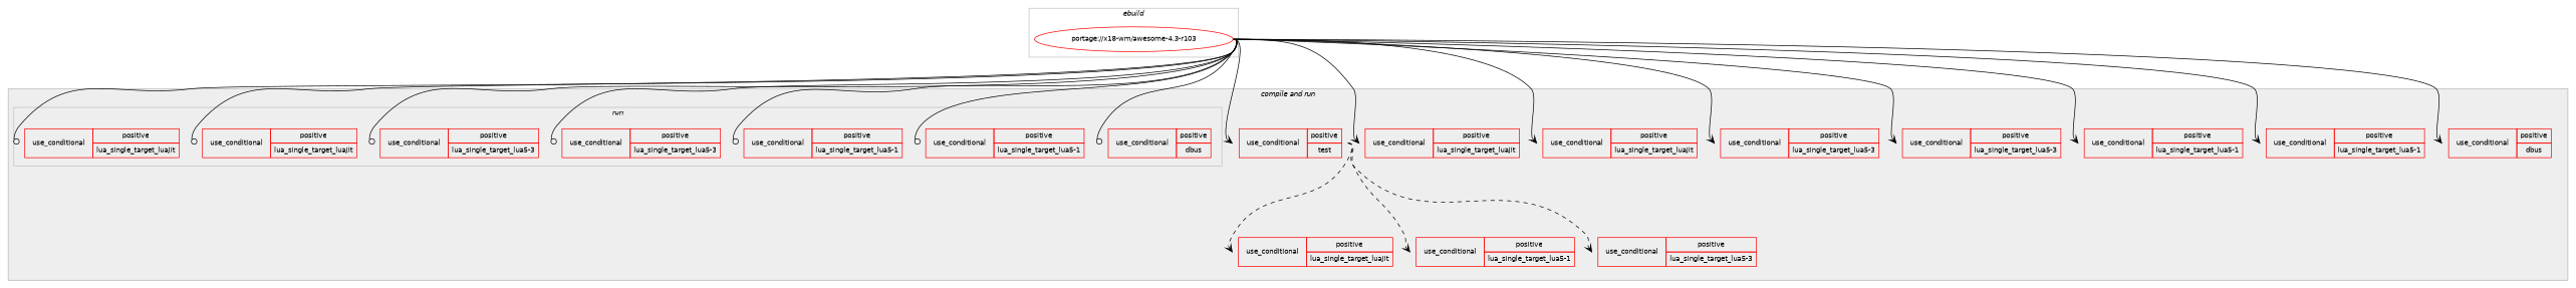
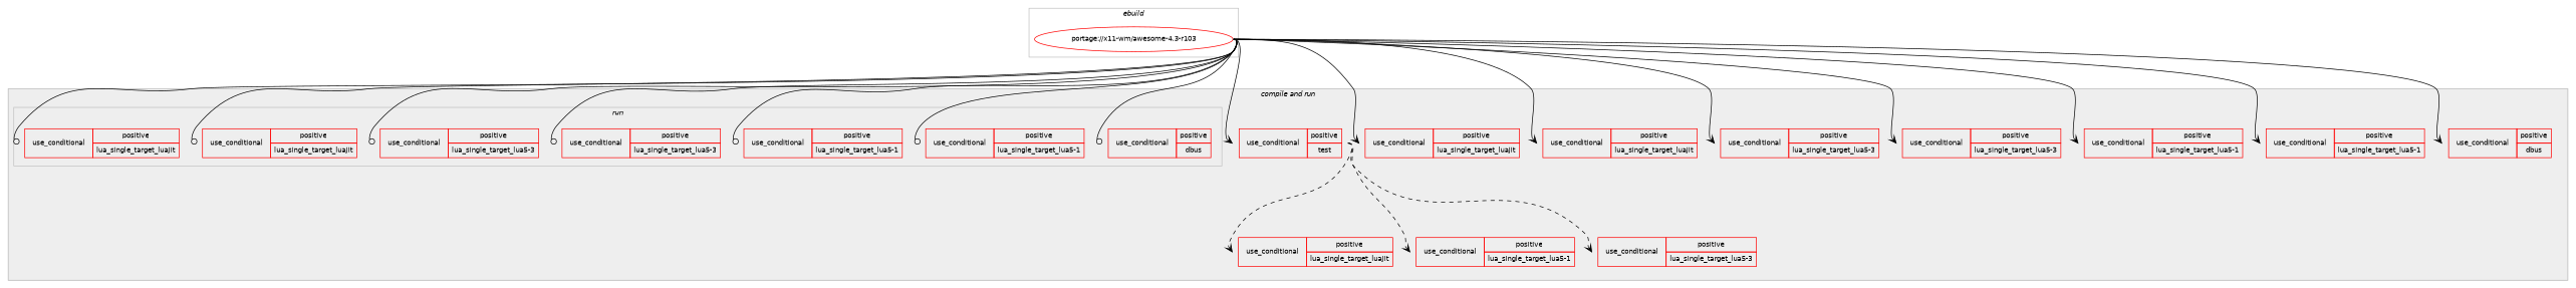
  digraph {
    compound=true
    concentrate=true
    fontname=Helvetica
    fontsize=10
    newrank=true
    rankdir=TB
    ranksep=1.5
    node [color=red fontname=Helvetica fontsize=10 shape=none]
    edge [arrowhead=vee headport=w style=solid tailport=e weight=20]
-   n1 [label="portage://x18-wm/awesome-4.3-r103" width=4 shape=""]
+   n1 [label="portage://x11-wm/awesome-4.3-r103" width=4 shape=""]
    n2 [label=<<TABLE BORDER="0" CELLBORDER="1" CELLSPACING="0" CELLPADDING="4"><TR><TD ROWSPAN="3" CELLPADDING="10">use_conditional</TD></TR><TR><TD>positive</TD></TR><TR><TD>dbus</TD></TR></TABLE>>]
    n3 [label=<<TABLE BORDER="0" CELLBORDER="1" CELLSPACING="0" CELLPADDING="4"><TR><TD ROWSPAN="3" CELLPADDING="10">use_conditional</TD></TR><TR><TD>positive</TD></TR><TR><TD>lua_single_target_lua5-1</TD></TR></TABLE>>]
    n4 [label=<<TABLE BORDER="0" CELLBORDER="1" CELLSPACING="0" CELLPADDING="4"><TR><TD ROWSPAN="3" CELLPADDING="10">use_conditional</TD></TR><TR><TD>positive</TD></TR><TR><TD>lua_single_target_lua5-1</TD></TR></TABLE>>]
    n5 [label=<<TABLE BORDER="0" CELLBORDER="1" CELLSPACING="0" CELLPADDING="4"><TR><TD ROWSPAN="3" CELLPADDING="10">use_conditional</TD></TR><TR><TD>positive</TD></TR><TR><TD>lua_single_target_lua5-3</TD></TR></TABLE>>]
    n6 [label=<<TABLE BORDER="0" CELLBORDER="1" CELLSPACING="0" CELLPADDING="4"><TR><TD ROWSPAN="3" CELLPADDING="10">use_conditional</TD></TR><TR><TD>positive</TD></TR><TR><TD>lua_single_target_lua5-3</TD></TR></TABLE>>]
    n7 [label=<<TABLE BORDER="0" CELLBORDER="1" CELLSPACING="0" CELLPADDING="4"><TR><TD ROWSPAN="3" CELLPADDING="10">use_conditional</TD></TR><TR><TD>positive</TD></TR><TR><TD>lua_single_target_luajit</TD></TR></TABLE>>]
    n8 [label=<<TABLE BORDER="0" CELLBORDER="1" CELLSPACING="0" CELLPADDING="4"><TR><TD ROWSPAN="3" CELLPADDING="10">use_conditional</TD></TR><TR><TD>positive</TD></TR><TR><TD>lua_single_target_luajit</TD></TR></TABLE>>]
    n9 [label=<<TABLE BORDER="0" CELLBORDER="1" CELLSPACING="0" CELLPADDING="4"><TR><TD ROWSPAN="3" CELLPADDING="10">use_conditional</TD></TR><TR><TD>positive</TD></TR><TR><TD>lua_single_target_luajit</TD></TR></TABLE>>]
    n10 [label=<<TABLE BORDER="0" CELLBORDER="1" CELLSPACING="0" CELLPADDING="4"><TR><TD ROWSPAN="3" CELLPADDING="10">use_conditional</TD></TR><TR><TD>positive</TD></TR><TR><TD>lua_single_target_lua5-1</TD></TR></TABLE>>]
    n11 [label=<<TABLE BORDER="0" CELLBORDER="1" CELLSPACING="0" CELLPADDING="4"><TR><TD ROWSPAN="3" CELLPADDING="10">use_conditional</TD></TR><TR><TD>positive</TD></TR><TR><TD>lua_single_target_lua5-3</TD></TR></TABLE>>]
    n12 [label=<<TABLE BORDER="0" CELLBORDER="1" CELLSPACING="0" CELLPADDING="4"><TR><TD ROWSPAN="3" CELLPADDING="10">use_conditional</TD></TR><TR><TD>positive</TD></TR><TR><TD>test</TD></TR></TABLE>>]
    n13 [label=<<TABLE BORDER="0" CELLBORDER="1" CELLSPACING="0" CELLPADDING="4"><TR><TD ROWSPAN="3" CELLPADDING="10">use_conditional</TD></TR><TR><TD>positive</TD></TR><TR><TD>dbus</TD></TR></TABLE>>]
    n14 [label=<<TABLE BORDER="0" CELLBORDER="1" CELLSPACING="0" CELLPADDING="4"><TR><TD ROWSPAN="3" CELLPADDING="10">use_conditional</TD></TR><TR><TD>positive</TD></TR><TR><TD>lua_single_target_lua5-1</TD></TR></TABLE>>]
    n15 [label=<<TABLE BORDER="0" CELLBORDER="1" CELLSPACING="0" CELLPADDING="4"><TR><TD ROWSPAN="3" CELLPADDING="10">use_conditional</TD></TR><TR><TD>positive</TD></TR><TR><TD>lua_single_target_lua5-1</TD></TR></TABLE>>]
    n16 [label=<<TABLE BORDER="0" CELLBORDER="1" CELLSPACING="0" CELLPADDING="4"><TR><TD ROWSPAN="3" CELLPADDING="10">use_conditional</TD></TR><TR><TD>positive</TD></TR><TR><TD>lua_single_target_lua5-3</TD></TR></TABLE>>]
    n17 [label=<<TABLE BORDER="0" CELLBORDER="1" CELLSPACING="0" CELLPADDING="4"><TR><TD ROWSPAN="3" CELLPADDING="10">use_conditional</TD></TR><TR><TD>positive</TD></TR><TR><TD>lua_single_target_lua5-3</TD></TR></TABLE>>]
    n18 [label=<<TABLE BORDER="0" CELLBORDER="1" CELLSPACING="0" CELLPADDING="4"><TR><TD ROWSPAN="3" CELLPADDING="10">use_conditional</TD></TR><TR><TD>positive</TD></TR><TR><TD>lua_single_target_luajit</TD></TR></TABLE>>]
    n19 [label=<<TABLE BORDER="0" CELLBORDER="1" CELLSPACING="0" CELLPADDING="4"><TR><TD ROWSPAN="3" CELLPADDING="10">use_conditional</TD></TR><TR><TD>positive</TD></TR><TR><TD>lua_single_target_luajit</TD></TR></TABLE>>]
    subgraph cluster_1 {
      color=gray
      label=<<i>ebuild</i>>
      rank=same
      n1
    }
    subgraph cluster_2 {
      color=gray
      label=<<i>dependencies</i>>
      subgraph cluster_3 {
        color=gray
        fillcolor="#eeeeee"
        label=<<i>compile</i>>
        style=filled
        subgraph sub_4 {
          color=gray
          fillcolor="#eeeeee"
          label=<<i>compile</i>>
          style=filled
          n2
        }
        subgraph sub_5 {
          color=gray
          fillcolor="#eeeeee"
          label=<<i>compile</i>>
          style=filled
          n3
        }
        subgraph sub_6 {
          color=gray
          fillcolor="#eeeeee"
          label=<<i>compile</i>>
          style=filled
          n4
        }
        subgraph sub_7 {
          color=gray
          fillcolor="#eeeeee"
          label=<<i>compile</i>>
          style=filled
          n5
        }
        subgraph sub_8 {
          color=gray
          fillcolor="#eeeeee"
          label=<<i>compile</i>>
          style=filled
          n6
        }
        subgraph sub_9 {
          color=gray
          fillcolor="#eeeeee"
          label=<<i>compile</i>>
          style=filled
          n7
        }
        subgraph sub_10 {
          color=gray
          fillcolor="#eeeeee"
          label=<<i>compile</i>>
          style=filled
          n8
        }
        subgraph sub_11 {
          color=gray
          fillcolor="#eeeeee"
          label=<<i>compile</i>>
          style=filled
          n12
          subgraph sub_12 {
            color=gray
            fillcolor="#eeeeee"
            label=<<i>compile</i>>
            style=filled
            n9
          }
          subgraph sub_13 {
            color=gray
            fillcolor="#eeeeee"
            label=<<i>compile</i>>
            style=filled
            n10
          }
          subgraph sub_14 {
            color=gray
            fillcolor="#eeeeee"
            label=<<i>compile</i>>
            style=filled
            n11
          }
        }
      }
      subgraph cluster_15 {
        color=gray
        fillcolor="#eeeeee"
        label=<<i>compile and run</i>>
        style=filled
      }
      subgraph cluster_16 {
        color=gray
        fillcolor="#eeeeee"
        label=<<i>run</i>>
        style=filled
        subgraph sub_17 {
          color=gray
          fillcolor="#eeeeee"
          label=<<i>run</i>>
          style=filled
          n13
        }
        subgraph sub_18 {
          color=gray
          fillcolor="#eeeeee"
          label=<<i>run</i>>
          style=filled
          n14
        }
        subgraph sub_19 {
          color=gray
          fillcolor="#eeeeee"
          label=<<i>run</i>>
          style=filled
          n15
        }
        subgraph sub_20 {
          color=gray
          fillcolor="#eeeeee"
          label=<<i>run</i>>
          style=filled
          n16
        }
        subgraph sub_21 {
          color=gray
          fillcolor="#eeeeee"
          label=<<i>run</i>>
          style=filled
          n17
        }
        subgraph sub_22 {
          color=gray
          fillcolor="#eeeeee"
          label=<<i>run</i>>
          style=filled
          n18
        }
        subgraph sub_23 {
          color=gray
          fillcolor="#eeeeee"
          label=<<i>run</i>>
          style=filled
          n19
        }
      }
    }
    subgraph cluster_24 {
      color=gray
      label=<<i>candidates</i>>
      rank=same
    }
    n1 -> n2
    n1 -> n3
    n1 -> n4
    n1 -> n5
    n1 -> n6
    n1 -> n7
    n1 -> n8
    n1 -> n12
    n1 -> n13 [arrowhead=odot]
    n1 -> n14 [arrowhead=odot]
    n1 -> n15 [arrowhead=odot]
    n1 -> n16 [arrowhead=odot]
    n1 -> n17 [arrowhead=odot]
    n1 -> n18 [arrowhead=odot]
    n1 -> n19 [arrowhead=odot]
    n12 -> n9 [style=dashed]
    n12 -> n10 [style=dashed]
    n12 -> n11 [style=dashed]
  }
